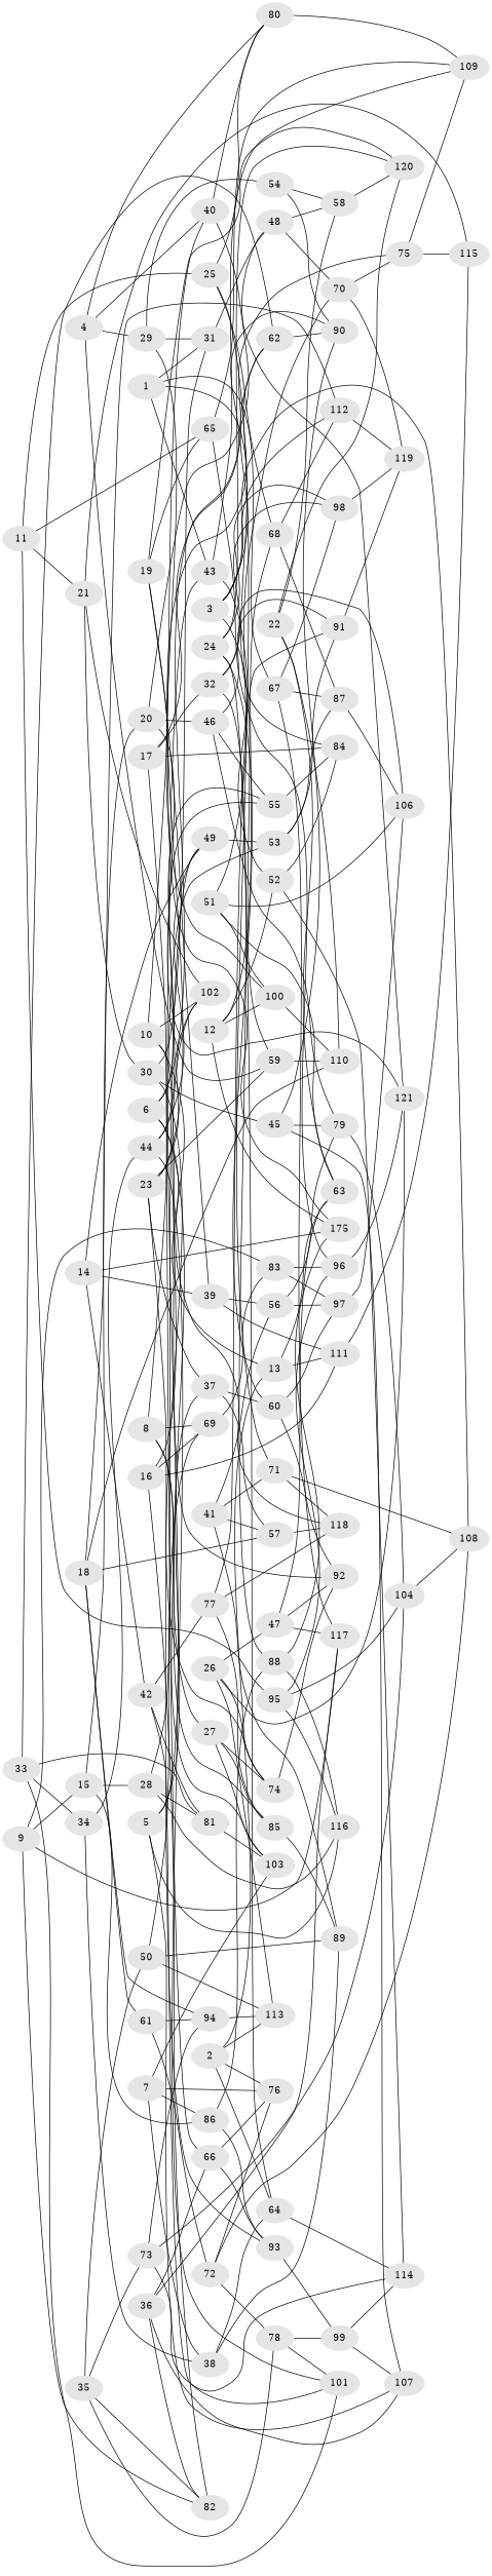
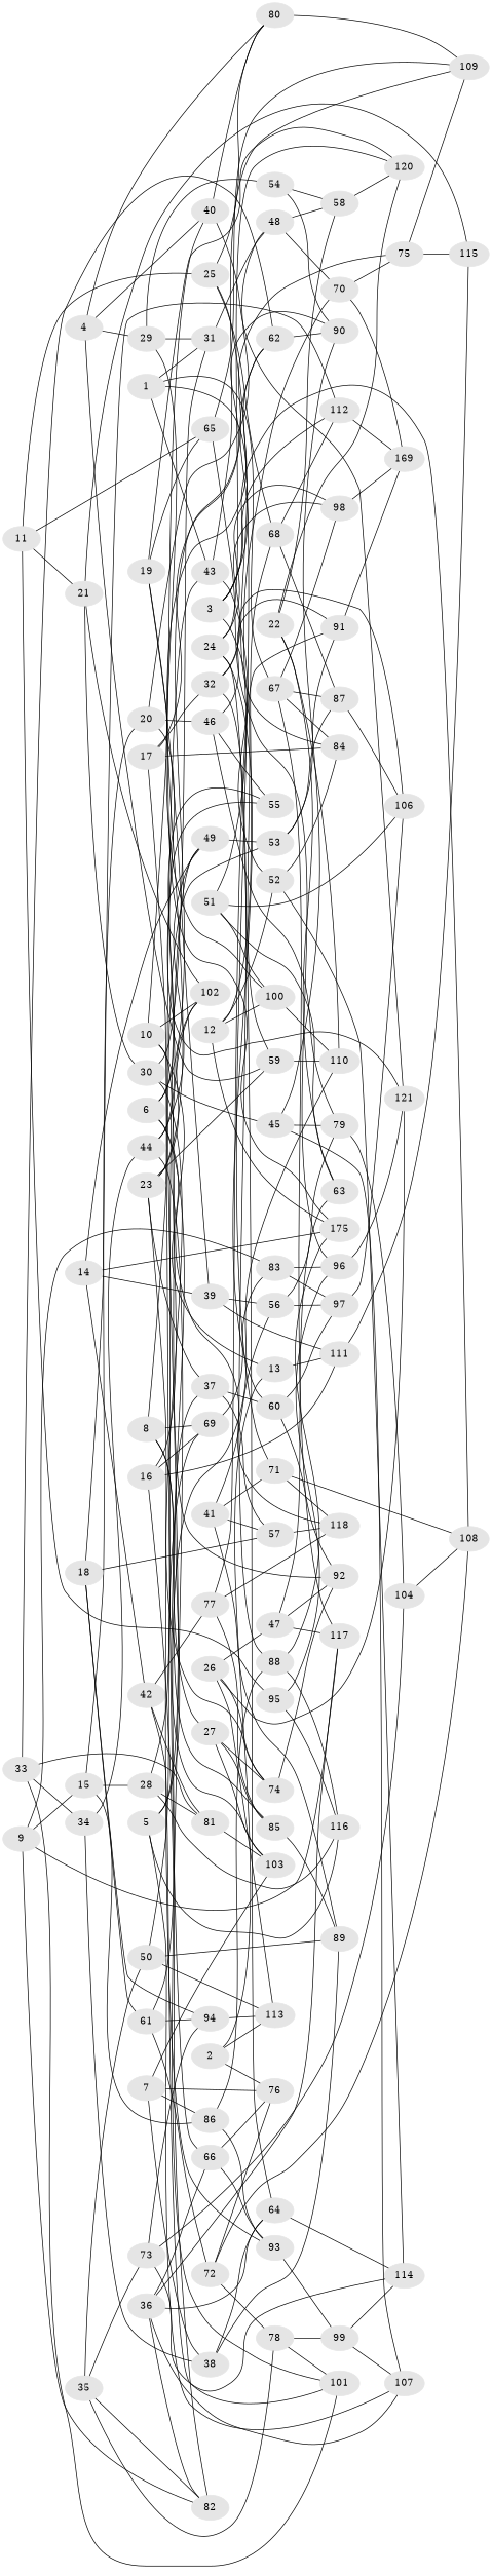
  graph {
    fontname="DejaVu Serif"
    rankdir=LR
    node [color=gray90 fontname="DejaVu Serif" style=filled]
    edge [fontname="DejaVu Serif"]
    1
    31
    43
    67
    84
    48
    59
    109
    117
    98
    87
    2
    13
    64
    76
    113
    63
    111
    114
    3
    52
    62
    108
    112
    90
-   119
+   119 [label=169]
    4
    29
    40
    80
    100
    54
    121
    110
    5
    37
    53
    107
    116
    57
    60
    91
    6
    27
    55
    75
    103
    85
    74
    115
    7
    38
    86
    89
    93
    88
    8
    69
    83
    9
    15
    82
    20
    28
    97
    96
    10
    92
    102
    118
    11
    21
    25
    65
    95
    30
    68
    71
    104
    12
    n81 [label=175]
    14
    39
    42
    49
    56
    81
    101
    77
    46
    16
    17
    32
    66
    106
    18
    61
    94
    72
    19
    120
    79
    58
    70
    45
    22
    23
    99
    24
    26
    47
    33
    34
    44
    35
    50
    73
    78
    36
    41
    51
    1 -- 31
    1 -- 43
    1 -- 67
    1 -- 84
    31 -- 48
    43 -- 59
    43 -- 109
    67 -- 117
    67 -- 98
    67 -- 87
    48 -- 58
    48 -- 70
    59 -- 110
    98 -- 119
    87 -- 106
    2 -- 13
-   2 -- 64
+   36 -- 64
    2 -- 76
    2 -- 113
-   13 -- 63
    13 -- 111
    64 -- 114
    111 -- 115
    3 -- 52
    3 -- 62
    3 -- 108
    3 -- 112
    52 -- 84
    52 -- 114
    62 -- 90
    112 -- 119
    4 -- 59
    4 -- 29
    4 -- 40
    4 -- 80
    29 -- 31
    29 -- 100
    29 -- 54
    40 -- 80
    40 -- 121
    80 -- 109
    100 -- 110
    54 -- 90
    54 -- 58
    5 -- 37
    5 -- 53
    5 -- 107
    5 -- 116
    37 -- 57
    37 -- 60
    53 -- 87
    53 -- 91
    57 -- 118
    60 -- 97
    60 -- 92
    91 -- 119
    6 -- 13
    6 -- 27
    6 -- 55
    6 -- 75
    27 -- 103
    27 -- 85
    27 -- 74
-   55 -- 84
+   67 -- 84
    75 -- 109
    75 -- 115
    85 -- 89
    74 -- 92
    7 -- 76
    7 -- 103
    7 -- 38
    7 -- 86
    38 -- 64
    38 -- 89
    86 -- 93
    86 -- 88
    93 -- 99
    88 -- 116
    88 -- n81
    8 -- 43
    8 -- 103
    8 -- 85
    8 -- 69
    69 -- 83
    83 -- 97
    83 -- 96
    9 -- 117
    9 -- 83
    9 -- 15
    9 -- 82
    15 -- 86
    15 -- 20
    15 -- 28
    20 -- 48
    20 -- 121
    20 -- 46
    28 -- 116
    28 -- 49
    28 -- 81
    97 -- 106
    96 -- 121
    10 -- 40
    10 -- 92
    10 -- 102
    10 -- 118
    11 -- 21
    11 -- 25
    11 -- 65
    11 -- 95
    21 -- 115
    21 -- 102
    21 -- 30
    25 -- 80
    25 -- 68
    25 -- 71
    65 -- 109
    65 -- 96
    95 -- 116
    95 -- 96
-   95 -- 104
    30 -- 31
    30 -- 74
    30 -- 45
    68 -- 87
    68 -- 112
    71 -- 108
    71 -- 118
    104 -- 108
    12 -- 52
    12 -- 100
    12 -- 68
    12 -- n81
    14 -- n81
    14 -- 39
    14 -- 42
    14 -- 49
    39 -- 111
    39 -- 56
    42 -- 81
    42 -- 101
    42 -- 77
    49 -- 53
    56 -- 97
    56 -- 79
    81 -- 103
    77 -- 91
    77 -- 85
    77 -- 118
    46 -- 91
    46 -- 55
    46 -- 79
    16 -- 111
    16 -- 69
    16 -- 82
    16 -- 102
    17 -- 84
    17 -- 90
    17 -- 32
    17 -- 66
    32 -- 98
    32 -- 88
    32 -- 106
    66 -- 76
    66 -- 93
    18 -- 112
    18 -- 57
    18 -- 61
    18 -- 94
-   18 -- 110
+   61 -- 110
    61 -- 94
    61 -- 72
    94 -- 113
    72 -- 76
    72 -- 108
    72 -- 78
    19 -- 65
    19 -- n81
    19 -- 39
    19 -- 120
    79 -- 104
    58 -- 120
    70 -- 119
    70 -- 75
    45 -- 90
    45 -- 107
    45 -- 79
    22 -- 63
    22 -- 110
    22 -- 120
    22 -- 58
    23 -- 59
    23 -- 62
    23 -- 37
    23 -- 93
    23 -- 102
    99 -- 114
    99 -- 107
    24 -- 98
    24 -- 64
    24 -- 60
    24 -- 120
    26 -- 113
    26 -- 121
    26 -- 74
    26 -- 47
    47 -- 117
    47 -- 63
    47 -- 92
    33 -- 62
    33 -- 81
    33 -- 101
    33 -- 34
    34 -- 38
    34 -- 44
    44 -- 55
    44 -- 49
    44 -- 101
    35 -- 82
    35 -- 50
    35 -- 73
    35 -- 78
    50 -- 113
    50 -- 89
    50 -- 69
    73 -- 114
    73 -- 104
    73 -- 94
    78 -- 101
    78 -- 99
    36 -- 117
    36 -- 107
    36 -- 82
    36 -- 66
    41 -- 57
    41 -- 89
    41 -- 71
    41 -- 56
    51 -- 63
    51 -- 100
    51 -- 106
    51 -- 70
  }
